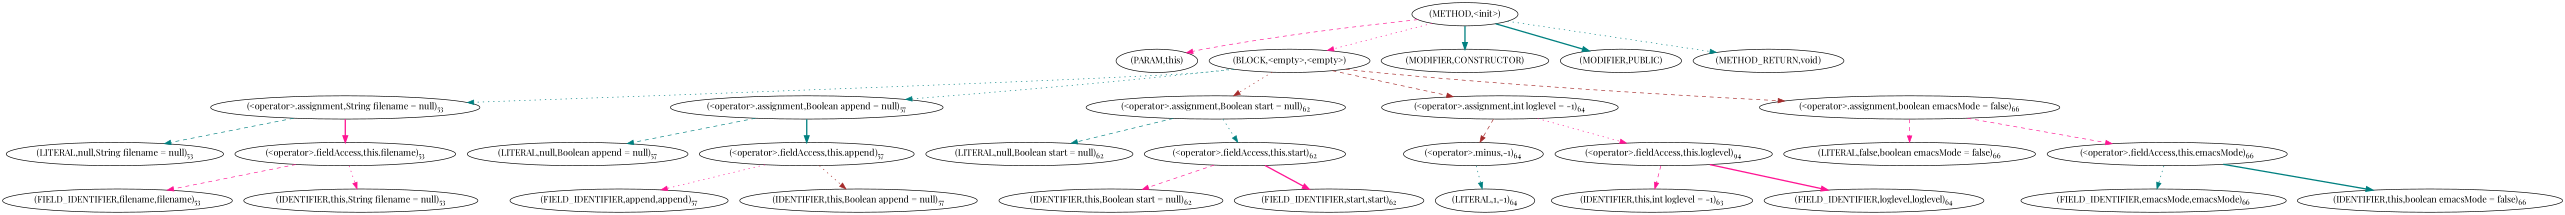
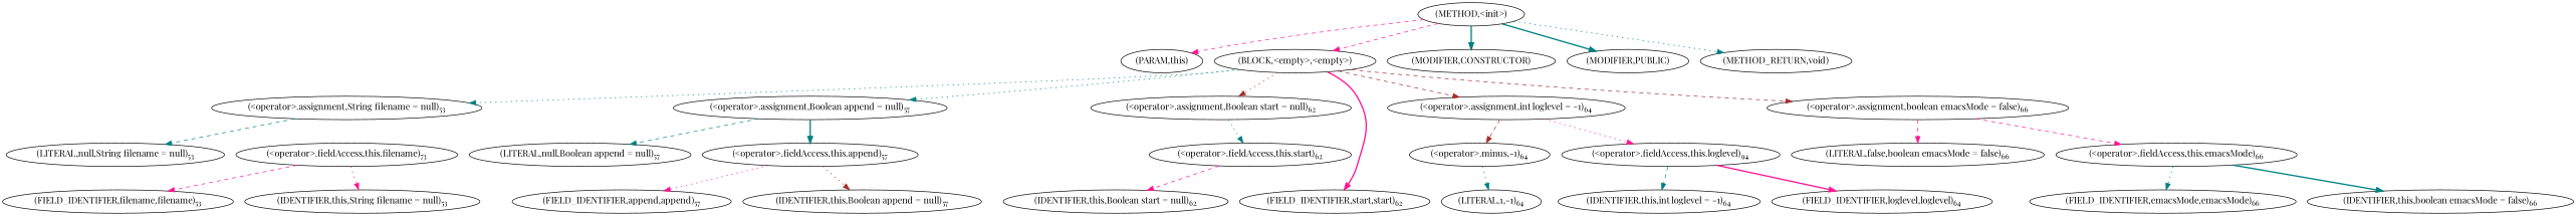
  digraph {
    fontname="Playfair Display"
    node [fontname="Playfair Display"]
    edge [color=deeppink fontname="Playfair Display" style=dashed]
    n1 [label=<(METHOD,&lt;init&gt;)>]
    n2 [label=<(PARAM,this)>]
    n3 [label=<(BLOCK,&lt;empty&gt;,&lt;empty&gt;)>]
    n4 [label=<(MODIFIER,CONSTRUCTOR)>]
    n5 [label=<(MODIFIER,PUBLIC)>]
    n6 [label=<(METHOD_RETURN,void)>]
    n7 [label=<(&lt;operator&gt;.assignment,String filename = null)<SUB>53</SUB>>]
    n8 [label=<(&lt;operator&gt;.assignment,Boolean append = null)<SUB>57</SUB>>]
    n9 [label=<(&lt;operator&gt;.assignment,Boolean start = null)<SUB>62</SUB>>]
    n10 [label=<(&lt;operator&gt;.assignment,int loglevel = -1)<SUB>64</SUB>>]
    n11 [label=<(&lt;operator&gt;.assignment,boolean emacsMode = false)<SUB>66</SUB>>]
-   n12 [label=<(&lt;operator&gt;.fieldAccess,this.filename)<SUB>53</SUB>>]
+   n12 [label=<(&lt;operator&gt;.fieldAccess,this.filename)<SUB>73</SUB>>]
    n13 [label=<(LITERAL,null,String filename = null)<SUB>53</SUB>>]
    n14 [label=<(&lt;operator&gt;.fieldAccess,this.append)<SUB>57</SUB>>]
    n15 [label=<(LITERAL,null,Boolean append = null)<SUB>57</SUB>>]
    n16 [label=<(&lt;operator&gt;.fieldAccess,this.start)<SUB>62</SUB>>]
-   n17 [label=<(LITERAL,null,Boolean start = null)<SUB>62</SUB>>]
    n18 [label=<(&lt;operator&gt;.fieldAccess,this.loglevel)<SUB>94</SUB>>]
    n19 [label=<(&lt;operator&gt;.minus,-1)<SUB>64</SUB>>]
    n20 [label=<(&lt;operator&gt;.fieldAccess,this.emacsMode)<SUB>66</SUB>>]
    n21 [label=<(LITERAL,false,boolean emacsMode = false)<SUB>66</SUB>>]
    n22 [label=<(IDENTIFIER,this,String filename = null)<SUB>53</SUB>>]
    n23 [label=<(FIELD_IDENTIFIER,filename,filename)<SUB>53</SUB>>]
    n24 [label=<(IDENTIFIER,this,Boolean append = null)<SUB>57</SUB>>]
    n25 [label=<(FIELD_IDENTIFIER,append,append)<SUB>57</SUB>>]
    n26 [label=<(IDENTIFIER,this,Boolean start = null)<SUB>62</SUB>>]
    n27 [label=<(FIELD_IDENTIFIER,start,start)<SUB>62</SUB>>]
-   n28 [label=<(IDENTIFIER,this,int loglevel = -1)<SUB>63</SUB>>]
+   n28 [label=<(IDENTIFIER,this,int loglevel = -1)<SUB>64</SUB>>]
    n29 [label=<(FIELD_IDENTIFIER,loglevel,loglevel)<SUB>64</SUB>>]
    n30 [label=<(LITERAL,1,-1)<SUB>64</SUB>>]
    n31 [label=<(IDENTIFIER,this,boolean emacsMode = false)<SUB>66</SUB>>]
    n32 [label=<(FIELD_IDENTIFIER,emacsMode,emacsMode)<SUB>66</SUB>>]
    n1 -> n2
-   n1 -> n3 [style=dotted]
+   n1 -> n3
    n1 -> n4 [color=teal style=bold]
    n1 -> n5 [color=teal style=bold]
    n1 -> n6 [color=teal style=dotted]
    n3 -> n7 [color=teal style=dotted]
    n3 -> n8 [color=teal style=dotted]
    n3 -> n9 [color=brown style=dotted]
    n3 -> n10 [color=brown]
    n3 -> n11 [color=brown]
-   n7 -> n12 [style=bold]
    n7 -> n13 [color=teal]
    n8 -> n14 [color=teal style=bold]
    n8 -> n15 [color=teal]
    n9 -> n16 [color=teal style=dotted]
-   n9 -> n17 [color=teal]
    n10 -> n18 [style=dotted]
    n10 -> n19 [color=brown]
    n11 -> n20
    n11 -> n21
    n12 -> n22 [style=dotted]
    n12 -> n23
    n14 -> n24 [color=brown style=dotted]
    n14 -> n25 [style=dotted]
    n16 -> n26
-   n16 -> n27 [style=bold]
-   n18 -> n28
+   n3 -> n27 [style=bold]
+   n18 -> n28 [color=teal]
    n18 -> n29 [style=bold]
    n19 -> n30 [color=teal style=dotted]
    n20 -> n31 [color=teal style=bold]
    n20 -> n32 [color=teal style=dotted]
  }
